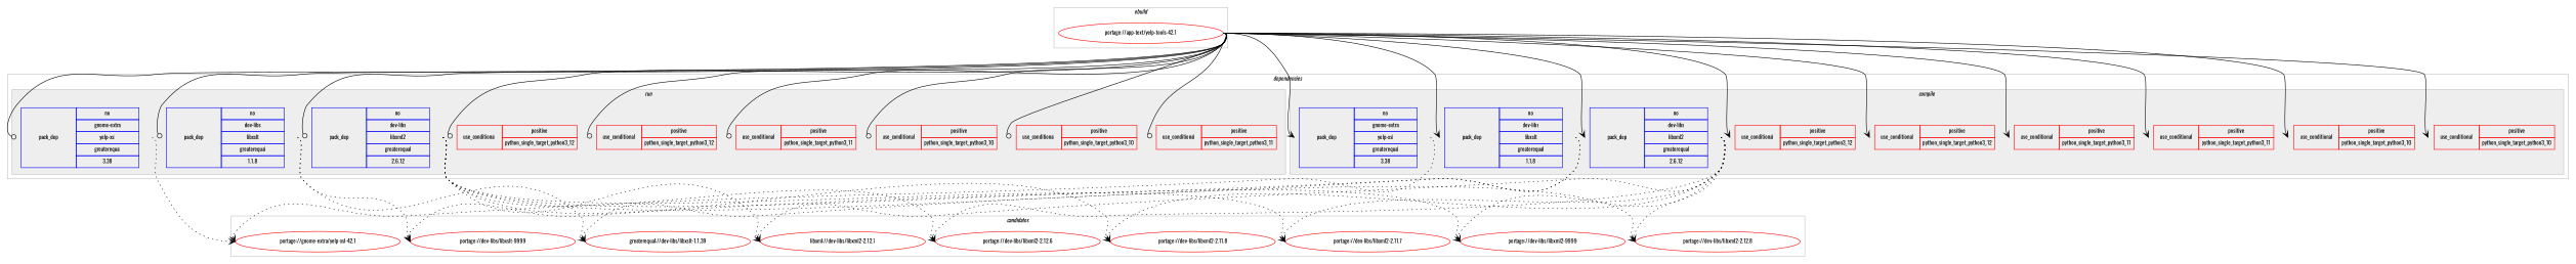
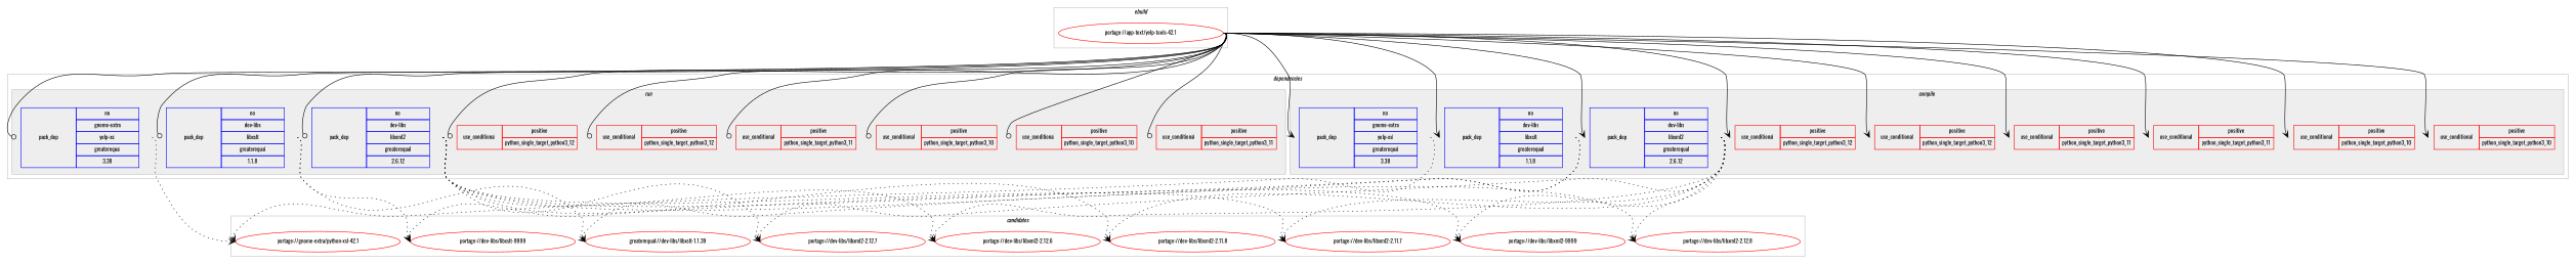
  digraph {
    compound=true
    concentrate=true
    fontname=Oswald
    fontsize=10
    newrank=true
    rankdir=TB
    ranksep=1.5
    node [color=red fontname=Oswald fontsize=10 shape=none]
    edge [arrowhead=vee fontname=Oswald headport=w style=solid tailport=e weight=20]
    n1 [label="portage://app-text/yelp-tools-42.1" width=4 shape=""]
    n2 [label=<<TABLE BORDER="0" CELLBORDER="1" CELLSPACING="0" CELLPADDING="4"><TR><TD ROWSPAN="3" CELLPADDING="10">use_conditional</TD></TR><TR><TD>positive</TD></TR><TR><TD>python_single_target_python3_10</TD></TR></TABLE>>]
    n3 [label=<<TABLE BORDER="0" CELLBORDER="1" CELLSPACING="0" CELLPADDING="4"><TR><TD ROWSPAN="3" CELLPADDING="10">use_conditional</TD></TR><TR><TD>positive</TD></TR><TR><TD>python_single_target_python3_10</TD></TR></TABLE>>]
    n4 [label=<<TABLE BORDER="0" CELLBORDER="1" CELLSPACING="0" CELLPADDING="4"><TR><TD ROWSPAN="3" CELLPADDING="10">use_conditional</TD></TR><TR><TD>positive</TD></TR><TR><TD>python_single_target_python3_11</TD></TR></TABLE>>]
    n5 [label=<<TABLE BORDER="0" CELLBORDER="1" CELLSPACING="0" CELLPADDING="4"><TR><TD ROWSPAN="3" CELLPADDING="10">use_conditional</TD></TR><TR><TD>positive</TD></TR><TR><TD>python_single_target_python3_11</TD></TR></TABLE>>]
    n6 [label=<<TABLE BORDER="0" CELLBORDER="1" CELLSPACING="0" CELLPADDING="4"><TR><TD ROWSPAN="3" CELLPADDING="10">use_conditional</TD></TR><TR><TD>positive</TD></TR><TR><TD>python_single_target_python3_12</TD></TR></TABLE>>]
    n7 [label=<<TABLE BORDER="0" CELLBORDER="1" CELLSPACING="0" CELLPADDING="4"><TR><TD ROWSPAN="3" CELLPADDING="10">use_conditional</TD></TR><TR><TD>positive</TD></TR><TR><TD>python_single_target_python3_12</TD></TR></TABLE>>]
    n8 [color=blue label=<<TABLE BORDER="0" CELLBORDER="1" CELLSPACING="0" CELLPADDING="4" WIDTH="220"><TR><TD ROWSPAN="6" CELLPADDING="30">pack_dep</TD></TR><TR><TD WIDTH="110">no</TD></TR><TR><TD>dev-libs</TD></TR><TR><TD>libxml2</TD></TR><TR><TD>greaterequal</TD></TR><TR><TD>2.6.12</TD></TR></TABLE>>]
    n9 [color=blue label=<<TABLE BORDER="0" CELLBORDER="1" CELLSPACING="0" CELLPADDING="4" WIDTH="220"><TR><TD ROWSPAN="6" CELLPADDING="30">pack_dep</TD></TR><TR><TD WIDTH="110">no</TD></TR><TR><TD>dev-libs</TD></TR><TR><TD>libxslt</TD></TR><TR><TD>greaterequal</TD></TR><TR><TD>1.1.8</TD></TR></TABLE>>]
    n10 [color=blue label=<<TABLE BORDER="0" CELLBORDER="1" CELLSPACING="0" CELLPADDING="4" WIDTH="220"><TR><TD ROWSPAN="6" CELLPADDING="30">pack_dep</TD></TR><TR><TD WIDTH="110">no</TD></TR><TR><TD>gnome-extra</TD></TR><TR><TD>yelp-xsl</TD></TR><TR><TD>greaterequal</TD></TR><TR><TD>3.38</TD></TR></TABLE>>]
    n11 [label=<<TABLE BORDER="0" CELLBORDER="1" CELLSPACING="0" CELLPADDING="4"><TR><TD ROWSPAN="3" CELLPADDING="10">use_conditional</TD></TR><TR><TD>positive</TD></TR><TR><TD>python_single_target_python3_11</TD></TR></TABLE>>]
    n12 [label=<<TABLE BORDER="0" CELLBORDER="1" CELLSPACING="0" CELLPADDING="4"><TR><TD ROWSPAN="3" CELLPADDING="10">use_conditional</TD></TR><TR><TD>positive</TD></TR><TR><TD>python_single_target_python3_10</TD></TR></TABLE>>]
    n13 [label=<<TABLE BORDER="0" CELLBORDER="1" CELLSPACING="0" CELLPADDING="4"><TR><TD ROWSPAN="3" CELLPADDING="10">use_conditional</TD></TR><TR><TD>positive</TD></TR><TR><TD>python_single_target_python3_10</TD></TR></TABLE>>]
    n14 [label=<<TABLE BORDER="0" CELLBORDER="1" CELLSPACING="0" CELLPADDING="4"><TR><TD ROWSPAN="3" CELLPADDING="10">use_conditional</TD></TR><TR><TD>positive</TD></TR><TR><TD>python_single_target_python3_11</TD></TR></TABLE>>]
    n15 [label=<<TABLE BORDER="0" CELLBORDER="1" CELLSPACING="0" CELLPADDING="4"><TR><TD ROWSPAN="3" CELLPADDING="10">use_conditional</TD></TR><TR><TD>positive</TD></TR><TR><TD>python_single_target_python3_12</TD></TR></TABLE>>]
    n16 [label=<<TABLE BORDER="0" CELLBORDER="1" CELLSPACING="0" CELLPADDING="4"><TR><TD ROWSPAN="3" CELLPADDING="10">use_conditional</TD></TR><TR><TD>positive</TD></TR><TR><TD>python_single_target_python3_12</TD></TR></TABLE>>]
    n17 [color=blue label=<<TABLE BORDER="0" CELLBORDER="1" CELLSPACING="0" CELLPADDING="4" WIDTH="220"><TR><TD ROWSPAN="6" CELLPADDING="30">pack_dep</TD></TR><TR><TD WIDTH="110">no</TD></TR><TR><TD>dev-libs</TD></TR><TR><TD>libxml2</TD></TR><TR><TD>greaterequal</TD></TR><TR><TD>2.6.12</TD></TR></TABLE>>]
    n18 [color=blue label=<<TABLE BORDER="0" CELLBORDER="1" CELLSPACING="0" CELLPADDING="4" WIDTH="220"><TR><TD ROWSPAN="6" CELLPADDING="30">pack_dep</TD></TR><TR><TD WIDTH="110">no</TD></TR><TR><TD>dev-libs</TD></TR><TR><TD>libxslt</TD></TR><TR><TD>greaterequal</TD></TR><TR><TD>1.1.8</TD></TR></TABLE>>]
    n19 [color=blue label=<<TABLE BORDER="0" CELLBORDER="1" CELLSPACING="0" CELLPADDING="4" WIDTH="220"><TR><TD ROWSPAN="6" CELLPADDING="30">pack_dep</TD></TR><TR><TD WIDTH="110">no</TD></TR><TR><TD>gnome-extra</TD></TR><TR><TD>yelp-xsl</TD></TR><TR><TD>greaterequal</TD></TR><TR><TD>3.38</TD></TR></TABLE>>]
    n20 [label="portage://dev-libs/libxml2-2.11.7" width=4 shape=""]
    n21 [label="portage://dev-libs/libxml2-2.11.8" width=4 shape=""]
    n22 [label="portage://dev-libs/libxml2-2.12.6" width=4 shape=""]
-   n23 [label="libxml://dev-libs/libxml2-2.12.7" width=4 shape=""]
+   n23 [label="portage://dev-libs/libxml2-2.12.7" width=4 shape=""]
    n24 [label="portage://dev-libs/libxml2-2.12.8" width=4 shape=""]
    n25 [label="portage://dev-libs/libxml2-9999" width=4 shape=""]
    n26 [label="greaterequal://dev-libs/libxslt-1.1.39" width=4 shape=""]
    n27 [label="portage://dev-libs/libxslt-9999" width=4 shape=""]
-   n28 [label="portage://gnome-extra/yelp-xsl-42.1" width=4 shape=""]
+   n28 [label="portage://gnome-extra/python-xsl-42.1" width=4 shape=""]
    subgraph cluster_1 {
      color=gray
      label=<<i>ebuild</i>>
      rank=same
      n1
    }
    subgraph cluster_2 {
      color=gray
      label=<<i>dependencies</i>>
      subgraph cluster_3 {
        color=gray
        fillcolor="#eeeeee"
        label=<<i>compile</i>>
        style=filled
        subgraph sub_4 {
          color=gray
          fillcolor="#eeeeee"
          label=<<i>compile</i>>
          style=filled
          n2
        }
        subgraph sub_5 {
          color=gray
          fillcolor="#eeeeee"
          label=<<i>compile</i>>
          style=filled
          n3
        }
        subgraph sub_6 {
          color=gray
          fillcolor="#eeeeee"
          label=<<i>compile</i>>
          style=filled
          n4
        }
        subgraph sub_7 {
          color=gray
          fillcolor="#eeeeee"
          label=<<i>compile</i>>
          style=filled
          n5
        }
        subgraph sub_8 {
          color=gray
          fillcolor="#eeeeee"
          label=<<i>compile</i>>
          style=filled
          n6
        }
        subgraph sub_9 {
          color=gray
          fillcolor="#eeeeee"
          label=<<i>compile</i>>
          style=filled
          n7
        }
        subgraph sub_10 {
          color=gray
          fillcolor="#eeeeee"
          label=<<i>compile</i>>
          style=filled
          n8
        }
        subgraph sub_11 {
          color=gray
          fillcolor="#eeeeee"
          label=<<i>compile</i>>
          style=filled
          n9
        }
        subgraph sub_12 {
          color=gray
          fillcolor="#eeeeee"
          label=<<i>compile</i>>
          style=filled
          n10
        }
      }
      subgraph cluster_13 {
        color=gray
        fillcolor="#eeeeee"
        label=<<i>compile and run</i>>
        style=filled
      }
      subgraph cluster_14 {
        color=gray
        fillcolor="#eeeeee"
        label=<<i>run</i>>
        style=filled
        subgraph sub_15 {
          color=gray
          fillcolor="#eeeeee"
          label=<<i>run</i>>
          style=filled
          n11
        }
        subgraph sub_16 {
          color=gray
          fillcolor="#eeeeee"
          label=<<i>run</i>>
          style=filled
          n12
        }
        subgraph sub_17 {
          color=gray
          fillcolor="#eeeeee"
          label=<<i>run</i>>
          style=filled
          n13
        }
        subgraph sub_18 {
          color=gray
          fillcolor="#eeeeee"
          label=<<i>run</i>>
          style=filled
          n14
        }
        subgraph sub_19 {
          color=gray
          fillcolor="#eeeeee"
          label=<<i>run</i>>
          style=filled
          n15
        }
        subgraph sub_20 {
          color=gray
          fillcolor="#eeeeee"
          label=<<i>run</i>>
          style=filled
          n16
        }
        subgraph sub_21 {
          color=gray
          fillcolor="#eeeeee"
          label=<<i>run</i>>
          style=filled
          n17
        }
        subgraph sub_22 {
          color=gray
          fillcolor="#eeeeee"
          label=<<i>run</i>>
          style=filled
          n18
        }
        subgraph sub_23 {
          color=gray
          fillcolor="#eeeeee"
          label=<<i>run</i>>
          style=filled
          n19
        }
      }
    }
    subgraph cluster_24 {
      color=gray
      label=<<i>candidates</i>>
      rank=same
      subgraph sub_25 {
        color=black
        label=<<i>candidates</i>>
        nodesep=1
        rank=same
        n20
        n21
        n22
        n23
        n24
        n25
      }
      subgraph sub_26 {
        color=black
        label=<<i>candidates</i>>
        nodesep=1
        rank=same
        n26
        n27
      }
      subgraph sub_27 {
        color=black
        label=<<i>candidates</i>>
        nodesep=1
        rank=same
        n28
      }
      subgraph sub_28 {
        color=black
        label=<<i>candidates</i>>
        nodesep=1
        rank=same
        n20
        n21
        n22
        n23
        n24
        n25
      }
      subgraph sub_29 {
        color=black
        label=<<i>candidates</i>>
        nodesep=1
        rank=same
        n26
        n27
      }
      subgraph sub_30 {
        color=black
        label=<<i>candidates</i>>
        nodesep=1
        rank=same
        n28
      }
    }
    n1 -> n2
    n1 -> n3
    n1 -> n4
    n1 -> n5
    n1 -> n6
    n1 -> n7
    n1 -> n8
    n1 -> n9
    n1 -> n10
    n1 -> n11 [arrowhead=odot]
    n1 -> n12 [arrowhead=odot]
    n1 -> n13 [arrowhead=odot]
    n1 -> n14 [arrowhead=odot]
    n1 -> n15 [arrowhead=odot]
    n1 -> n16 [arrowhead=odot]
    n1 -> n17 [arrowhead=odot]
    n1 -> n18 [arrowhead=odot]
    n1 -> n19 [arrowhead=odot]
    n8 -> n20 [style=dotted weight=100]
    n8 -> n21 [style=dotted weight=100]
    n8 -> n22 [style=dotted weight=100]
    n8 -> n23 [style=dotted weight=100]
    n8 -> n24 [style=dotted weight=100]
    n8 -> n25 [style=dotted weight=100]
    n9 -> n26 [style=dotted weight=100]
    n9 -> n27 [style=dotted weight=100]
    n10 -> n28 [style=dotted weight=100]
    n17 -> n20 [style=dotted weight=100]
    n17 -> n21 [style=dotted weight=100]
    n17 -> n22 [style=dotted weight=100]
    n17 -> n23 [style=dotted weight=100]
    n17 -> n24 [style=dotted weight=100]
    n17 -> n25 [style=dotted weight=100]
    n18 -> n26 [style=dotted weight=100]
    n18 -> n27 [style=dotted weight=100]
    n19 -> n28 [style=dotted weight=100]
  }
